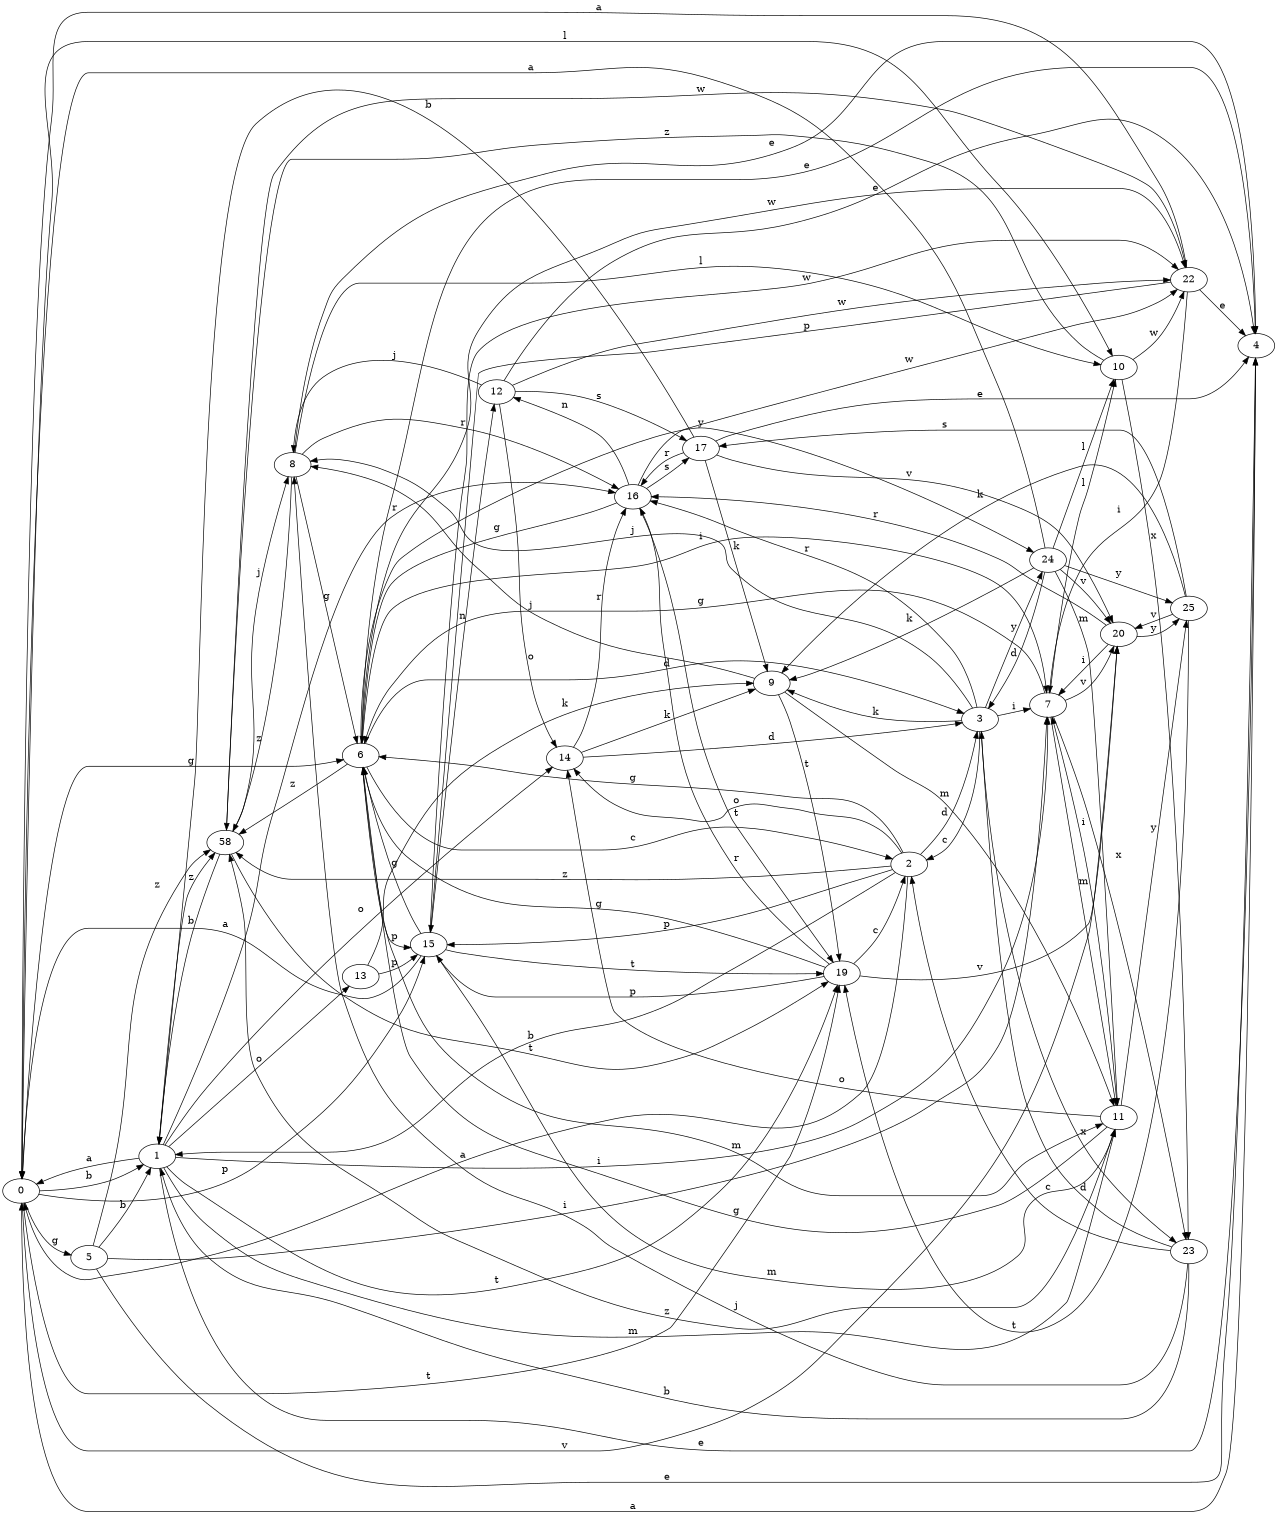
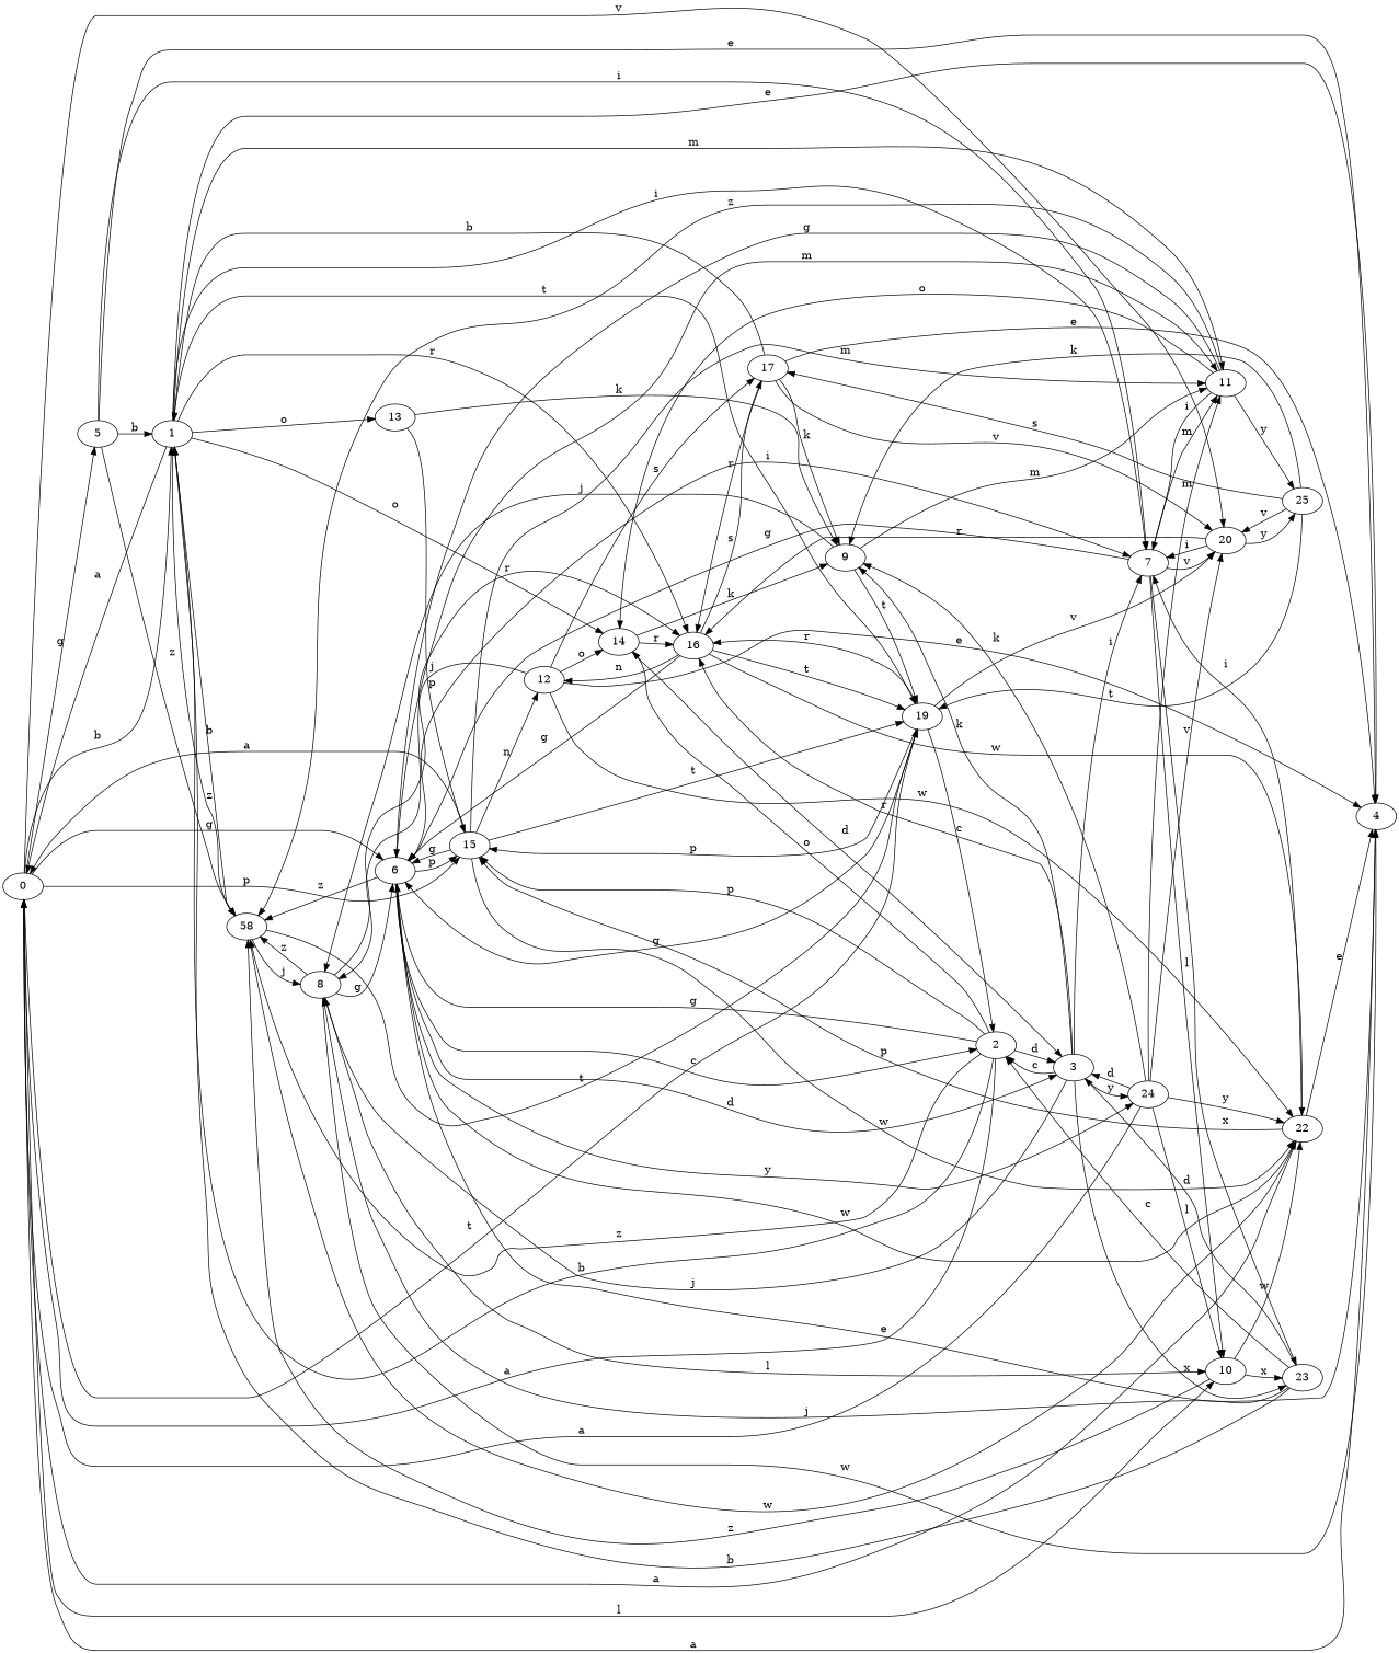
  strict digraph {
    rankdir=LR
    0
    1
    5
    6
    10
    15
    19
    20
    4
    7
    11
    13
    14
    16
    n15 [label=58]
    2
    3
    24
    22
    23
    12
    25
    9
    17
    8
    0 -> 1 [label=b]
    0 -> 5 [label=g]
    0 -> 6 [label=g]
    0 -> 10 [label=l]
    0 -> 15 [label=p]
    0 -> 19 [label=t]
    0 -> 20 [label=v]
    1 -> 0 [label=a]
    1 -> 19 [label=t]
    1 -> 4 [label=e]
    1 -> 7 [label=i]
    1 -> 11 [label=m]
    1 -> 13 [label=o]
    1 -> 14 [label=o]
    1 -> 16 [label=r]
    1 -> n15 [label=z]
    5 -> 1 [label=b]
    5 -> 4 [label=e]
    5 -> 7 [label=i]
    5 -> n15 [label=z]
    6 -> 15 [label=p]
    6 -> 4 [label=e]
    6 -> 7 [label=i]
    6 -> 11 [label=m]
    6 -> n15 [label=z]
    6 -> 2 [label=c]
    6 -> 3 [label=d]
    6 -> 24 [label=y]
    6 -> 22 [label=w]
    10 -> n15 [label=z]
    10 -> 22 [label=w]
    10 -> 23 [label=x]
    15 -> 0 [label=a]
    15 -> 6 [label=g]
    15 -> 19 [label=t]
    15 -> 11 [label=m]
    15 -> 22 [label=w]
    15 -> 12 [label=n]
    19 -> 6 [label=g]
    19 -> 15 [label=p]
    19 -> 20 [label=v]
    19 -> 16 [label=r]
    19 -> 2 [label=c]
    20 -> 7 [label=i]
    20 -> 16 [label=r]
    20 -> 25 [label=y]
    4 -> 0 [label=a]
    7 -> 6 [label=g]
    7 -> 10 [label=l]
    7 -> 20 [label=v]
    7 -> 11 [label=m]
    7 -> 23 [label=x]
    11 -> 6 [label=g]
    11 -> 7 [label=i]
    11 -> 14 [label=o]
    11 -> n15 [label=z]
    11 -> 25 [label=y]
    13 -> 15 [label=p]
    13 -> 9 [label=k]
    14 -> 16 [label=r]
    14 -> 3 [label=d]
    14 -> 9 [label=k]
    16 -> 6 [label=g]
    16 -> 19 [label=t]
    16 -> 22 [label=w]
    16 -> 12 [label=n]
    16 -> 17 [label=s]
    n15 -> 1 [label=b]
    n15 -> 19 [label=t]
    n15 -> 22 [label=w]
    n15 -> 8 [label=j]
    2 -> 0 [label=a]
    2 -> 1 [label=b]
    2 -> 6 [label=g]
    2 -> 15 [label=p]
    2 -> 14 [label=o]
    2 -> n15 [label=z]
    2 -> 3 [label=d]
    3 -> 7 [label=i]
    3 -> 16 [label=r]
    3 -> 2 [label=c]
    3 -> 24 [label=y]
    3 -> 23 [label=x]
    3 -> 9 [label=k]
    3 -> 8 [label=j]
    24 -> 0 [label=a]
    24 -> 10 [label=l]
    24 -> 20 [label=v]
    24 -> 11 [label=m]
    24 -> 3 [label=d]
-   24 -> 25 [label=y]
+   24 -> 22 [label=y]
    24 -> 9 [label=k]
    22 -> 0 [label=a]
    22 -> 15 [label=p]
    22 -> 4 [label=e]
    22 -> 7 [label=i]
    23 -> 1 [label=b]
    23 -> 2 [label=c]
    23 -> 3 [label=d]
    23 -> 8 [label=j]
    12 -> 4 [label=e]
    12 -> 14 [label=o]
    12 -> 22 [label=w]
    12 -> 17 [label=s]
    12 -> 8 [label=j]
    25 -> 19 [label=t]
    25 -> 20 [label=v]
    25 -> 9 [label=k]
    25 -> 17 [label=s]
    9 -> 19 [label=t]
    9 -> 11 [label=m]
    9 -> 8 [label=j]
    17 -> 1 [label=b]
    17 -> 20 [label=v]
    17 -> 4 [label=e]
    17 -> 16 [label=r]
    17 -> 9 [label=k]
    8 -> 6 [label=g]
    8 -> 10 [label=l]
-   8 -> 4 [label=e]
+   8 -> 4 [label=w]
    8 -> 16 [label=r]
    8 -> n15 [label=z]
  }
